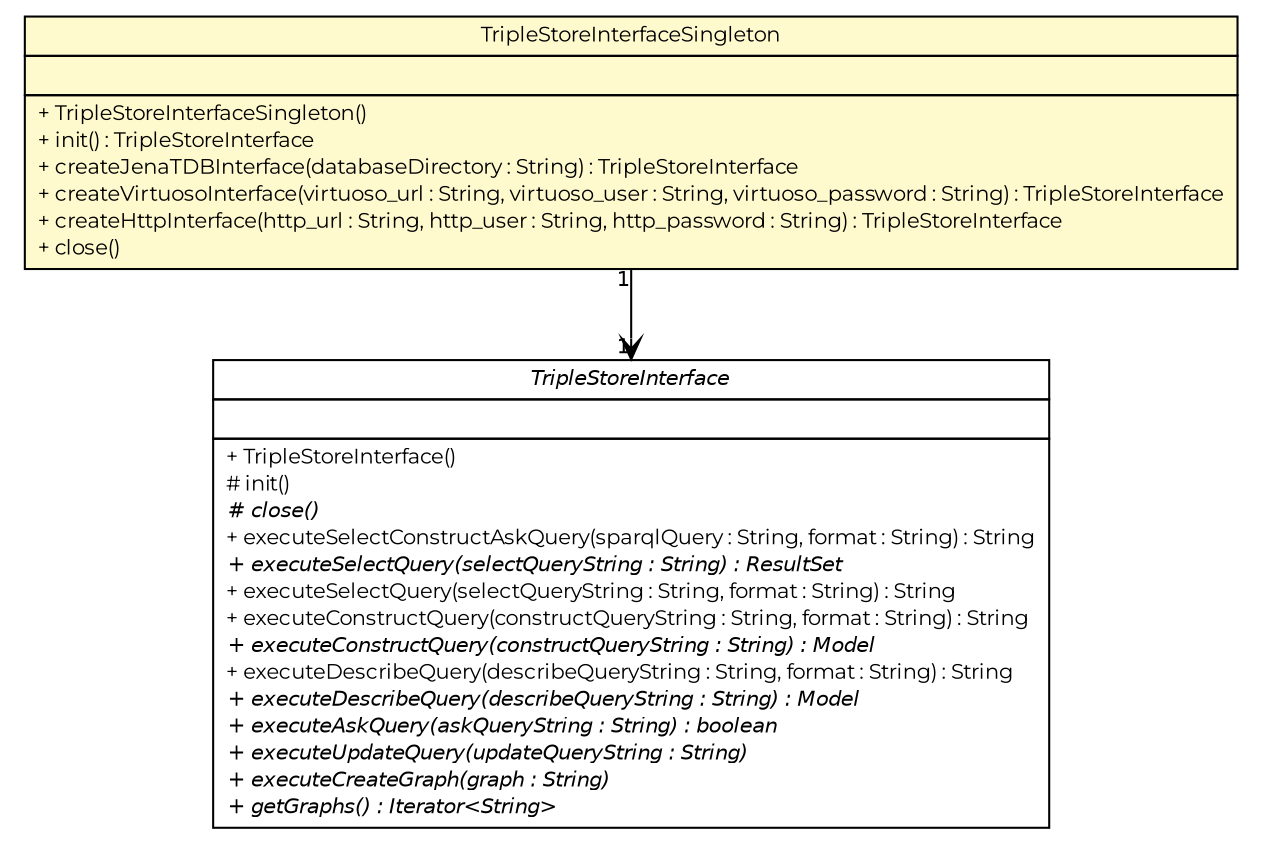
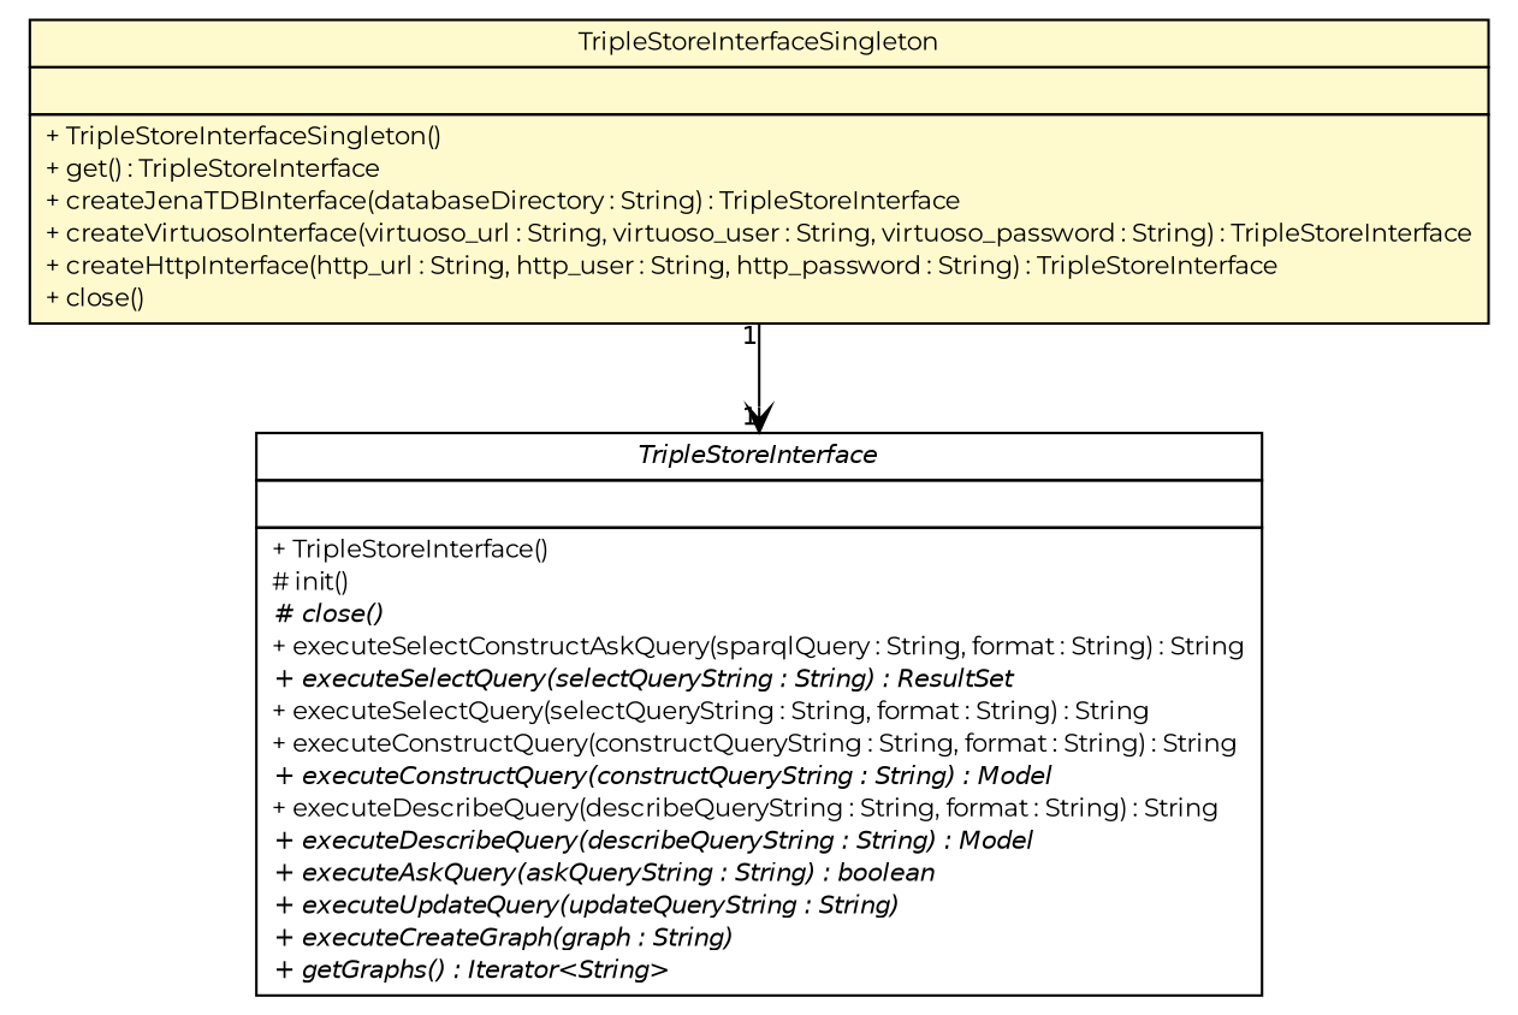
  digraph {
    nodesep=0.25
    ranksep=0.5
    fontname=Montserrat
    node [fontcolor=black fontname=Montserrat fontsize=10.0 shape=plaintext]
-   n1 [label=<<table title="de.tud.plt.r43ples.triplestoreInterface.TripleStoreInterfaceSingleton" border="0" cellborder="1" cellspacing="0" cellpadding="2" port="p" bgcolor="lemonChiffon" href="./TripleStoreInterfaceSingleton.html"> 		<tr><td><table border="0" cellspacing="0" cellpadding="1"> <tr><td align="center" balign="center"> TripleStoreInterfaceSingleton </td></tr> 		</table></td></tr> 		<tr><td><table border="0" cellspacing="0" cellpadding="1"> <tr><td align="left" balign="left">  </td></tr> 		</table></td></tr> 		<tr><td><table border="0" cellspacing="0" cellpadding="1"> <tr><td align="left" balign="left"> + TripleStoreInterfaceSingleton() </td></tr> <tr><td align="left" balign="left"> + init() : TripleStoreInterface </td></tr> <tr><td align="left" balign="left"> + createJenaTDBInterface(databaseDirectory : String) : TripleStoreInterface </td></tr> <tr><td align="left" balign="left"> + createVirtuosoInterface(virtuoso_url : String, virtuoso_user : String, virtuoso_password : String) : TripleStoreInterface </td></tr> <tr><td align="left" balign="left"> + createHttpInterface(http_url : String, http_user : String, http_password : String) : TripleStoreInterface </td></tr> <tr><td align="left" balign="left"> + close() </td></tr> 		</table></td></tr> 		</table>>]
+   n1 [label=<<table title="de.tud.plt.r43ples.triplestoreInterface.TripleStoreInterfaceSingleton" border="0" cellborder="1" cellspacing="0" cellpadding="2" port="p" bgcolor="lemonChiffon" href="./TripleStoreInterfaceSingleton.html"> 		<tr><td><table border="0" cellspacing="0" cellpadding="1"> <tr><td align="center" balign="center"> TripleStoreInterfaceSingleton </td></tr> 		</table></td></tr> 		<tr><td><table border="0" cellspacing="0" cellpadding="1"> <tr><td align="left" balign="left">  </td></tr> 		</table></td></tr> 		<tr><td><table border="0" cellspacing="0" cellpadding="1"> <tr><td align="left" balign="left"> + TripleStoreInterfaceSingleton() </td></tr> <tr><td align="left" balign="left"> + get() : TripleStoreInterface </td></tr> <tr><td align="left" balign="left"> + createJenaTDBInterface(databaseDirectory : String) : TripleStoreInterface </td></tr> <tr><td align="left" balign="left"> + createVirtuosoInterface(virtuoso_url : String, virtuoso_user : String, virtuoso_password : String) : TripleStoreInterface </td></tr> <tr><td align="left" balign="left"> + createHttpInterface(http_url : String, http_user : String, http_password : String) : TripleStoreInterface </td></tr> <tr><td align="left" balign="left"> + close() </td></tr> 		</table></td></tr> 		</table>>]
    n2 [label=<<table title="de.tud.plt.r43ples.triplestoreInterface.TripleStoreInterface" border="0" cellborder="1" cellspacing="0" cellpadding="2" port="p" href="./TripleStoreInterface.html"> 		<tr><td><table border="0" cellspacing="0" cellpadding="1"> <tr><td align="center" balign="center"><font face="Helvetica-Oblique"> TripleStoreInterface </font></td></tr> 		</table></td></tr> 		<tr><td><table border="0" cellspacing="0" cellpadding="1"> <tr><td align="left" balign="left">  </td></tr> 		</table></td></tr> 		<tr><td><table border="0" cellspacing="0" cellpadding="1"> <tr><td align="left" balign="left"> + TripleStoreInterface() </td></tr> <tr><td align="left" balign="left"> # init() </td></tr> <tr><td align="left" balign="left"><font face="Helvetica-Oblique" point-size="10.0"> # close() </font></td></tr> <tr><td align="left" balign="left"> + executeSelectConstructAskQuery(sparqlQuery : String, format : String) : String </td></tr> <tr><td align="left" balign="left"><font face="Helvetica-Oblique" point-size="10.0"> + executeSelectQuery(selectQueryString : String) : ResultSet </font></td></tr> <tr><td align="left" balign="left"> + executeSelectQuery(selectQueryString : String, format : String) : String </td></tr> <tr><td align="left" balign="left"> + executeConstructQuery(constructQueryString : String, format : String) : String </td></tr> <tr><td align="left" balign="left"><font face="Helvetica-Oblique" point-size="10.0"> + executeConstructQuery(constructQueryString : String) : Model </font></td></tr> <tr><td align="left" balign="left"> + executeDescribeQuery(describeQueryString : String, format : String) : String </td></tr> <tr><td align="left" balign="left"><font face="Helvetica-Oblique" point-size="10.0"> + executeDescribeQuery(describeQueryString : String) : Model </font></td></tr> <tr><td align="left" balign="left"><font face="Helvetica-Oblique" point-size="10.0"> + executeAskQuery(askQueryString : String) : boolean </font></td></tr> <tr><td align="left" balign="left"><font face="Helvetica-Oblique" point-size="10.0"> + executeUpdateQuery(updateQueryString : String) </font></td></tr> <tr><td align="left" balign="left"><font face="Helvetica-Oblique" point-size="10.0"> + executeCreateGraph(graph : String) </font></td></tr> <tr><td align="left" balign="left"><font face="Helvetica-Oblique" point-size="10.0"> + getGraphs() : Iterator&lt;String&gt; </font></td></tr> 		</table></td></tr> 		</table>>]
    n1 -> n2 [arrowhead=open color=black fontcolor=black fontname=Montserrat fontsize=10.0 headlabel=1 headport=p labelfontname=Helvetica labelfontsize=10 taillabel=1 tailport=p]
  }
